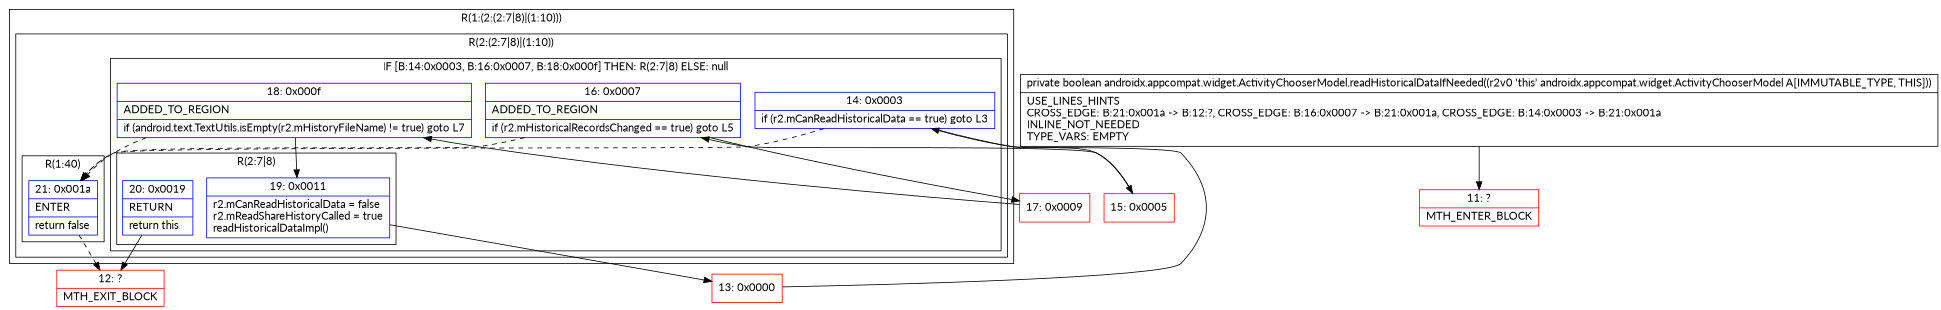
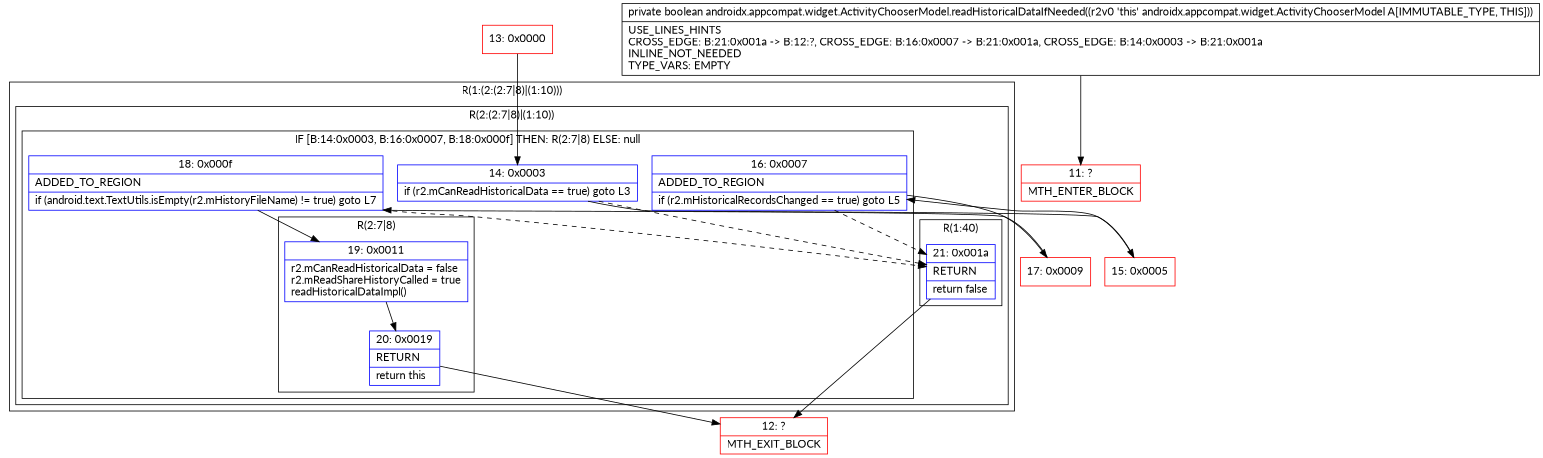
  digraph {
    fontname=Lato
    node [color=blue fontname=Lato shape=record]
    edge [fontname=Lato]
    n1 [label="{19\:\ 0x0011|r2.mCanReadHistoricalData = false\lr2.mReadShareHistoryCalled = true\lreadHistoricalDataImpl()\l}"]
    n2 [label="{20\:\ 0x0019|RETURN\l|return this\l}"]
    n3 [label="{14\:\ 0x0003|if (r2.mCanReadHistoricalData == true) goto L3\l}"]
    n4 [label="{16\:\ 0x0007|ADDED_TO_REGION\l|if (r2.mHistoricalRecordsChanged == true) goto L5\l}"]
    n5 [label="{18\:\ 0x000f|ADDED_TO_REGION\l|if (android.text.TextUtils.isEmpty(r2.mHistoryFileName) != true) goto L7\l}"]
-   n6 [label="{21\:\ 0x001a|ENTER\l|return false\l}"]
+   n6 [label="{21\:\ 0x001a|RETURN\l|return false\l}"]
    n7 [color=red label="{12\:\ ?|MTH_EXIT_BLOCK\l}"]
    n8 [color=red label="{15\:\ 0x0005}"]
    n9 [color=red label="{17\:\ 0x0009}"]
    n10 [color=red label="{11\:\ ?|MTH_ENTER_BLOCK\l}"]
    n11 [color=red label="{13\:\ 0x0000}"]
    n12 [label="{private boolean androidx.appcompat.widget.ActivityChooserModel.readHistoricalDataIfNeeded((r2v0 'this' androidx.appcompat.widget.ActivityChooserModel A[IMMUTABLE_TYPE, THIS]))  | USE_LINES_HINTS\lCROSS_EDGE: B:21:0x001a \-\> B:12:?, CROSS_EDGE: B:16:0x0007 \-\> B:21:0x001a, CROSS_EDGE: B:14:0x0003 \-\> B:21:0x001a\lINLINE_NOT_NEEDED\lTYPE_VARS: EMPTY\l}" color=""]
    subgraph cluster_1 {
      label="R(1:(2:(2:7|8)|(1:10)))"
      subgraph cluster_2 {
        label="R(2:(2:7|8)|(1:10))"
        subgraph cluster_3 {
          label="IF [B:14:0x0003, B:16:0x0007, B:18:0x000f] THEN: R(2:7|8) ELSE: null"
          n3
          n4
          n5
          subgraph cluster_4 {
            label="R(2:7|8)"
            n1
            n2
          }
        }
        subgraph cluster_5 {
          label="R(1:40)"
          n6
        }
      }
    }
-   n1 -> n11
+   n1 -> n2
    n2 -> n7
    n3 -> n6 [style=dashed]
    n3 -> n8
    n4 -> n6 [style=dashed]
    n4 -> n9
    n5 -> n1
    n5 -> n6 [style=dashed]
-   n6 -> n7 [style=dashed]
+   n6 -> n7
    n8 -> n4
    n9 -> n5
    n11 -> n3
    n12 -> n10
  }
